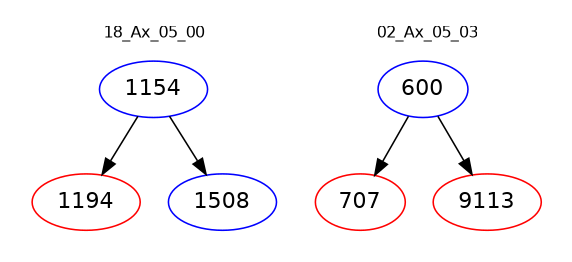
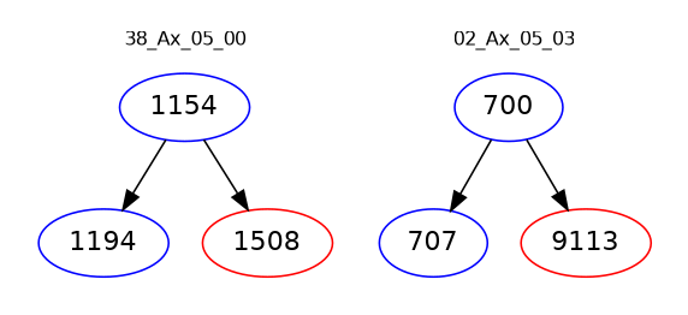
  digraph {
    fontname="DejaVu Sans"
    node [color=blue fontname="DejaVu Sans"]
    edge [color=black fontname="DejaVu Sans"]
    n1 [label=1154]
-   n2 [color=red label=1194]
-   n3 [label=1508]
-   n4 [label=600]
-   n5 [color=red label=707]
+   n2 [label=1194]
+   n3 [color=red label=1508]
+   n4 [label=700]
+   n5 [label=707]
    n6 [color=red label=9113]
    subgraph cluster_1 {
      color=white
      fontsize=10
-     label="18_Ax_05_00"
+     label="38_Ax_05_00"
      n1
      n2
      n3
    }
    subgraph cluster_2 {
      color=white
      fontsize=10
      label="02_Ax_05_03"
      n4
      n5
      n6
    }
    n1 -> n2
    n1 -> n3
    n4 -> n5
    n4 -> n6
  }
